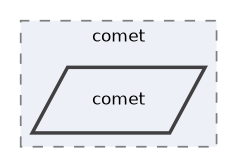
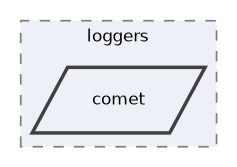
  digraph {
    compound=true
    rankdir=LR
    n1 [color=grey25 fillcolor="#edf0f7" fontname=Helvetica fontsize=10 height=0.2 label=comet shape=parallelogram style="filled,bold" width=0.4]
    subgraph cluster_1 {
      bgcolor="#edf0f7"
      fontname=Helvetica
      fontsize=10
-     label=comet
+     label=loggers
      pencolor=grey50
      style="filled,dashed"
      n1
    }
  }
